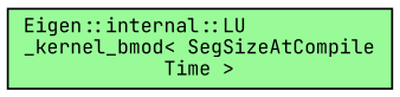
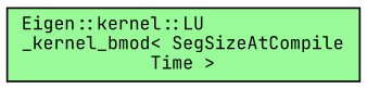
  digraph {
    rankdir=LR
    fontname="JetBrains Mono"
-   n1 [color=black fillcolor=palegreen fontname="JetBrains Mono" fontsize=10 height=0.2 label="Eigen::internal::LU\l_kernel_bmod\< SegSizeAtCompile\lTime \>" shape=record style=filled width=0.4]
+   n1 [color=black fillcolor=palegreen fontname="JetBrains Mono" fontsize=10 height=0.2 label="Eigen::kernel::LU\l_kernel_bmod\< SegSizeAtCompile\lTime \>" shape=record style=filled width=0.4]
  }
